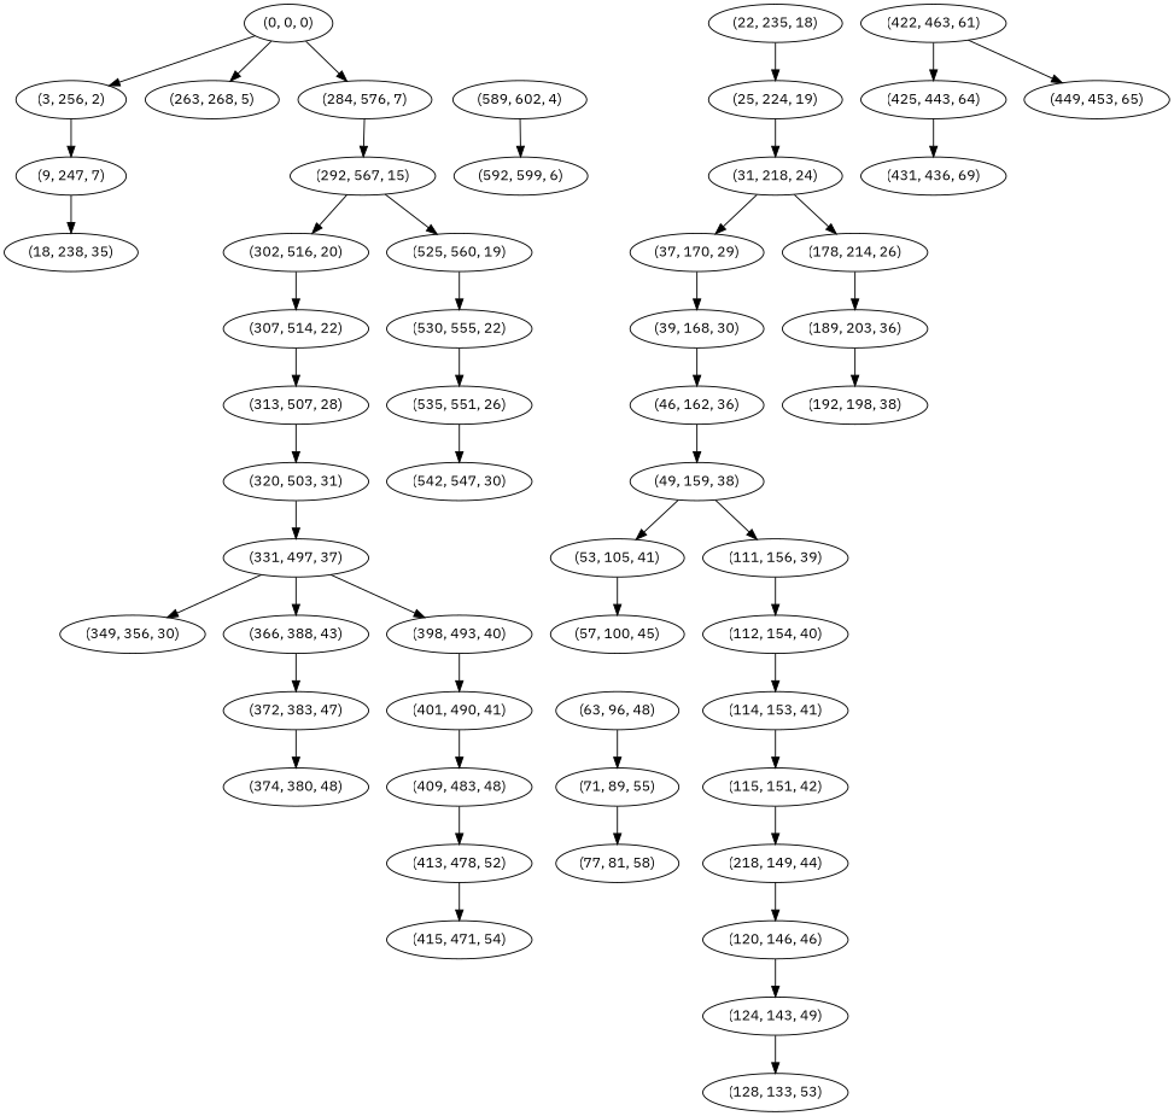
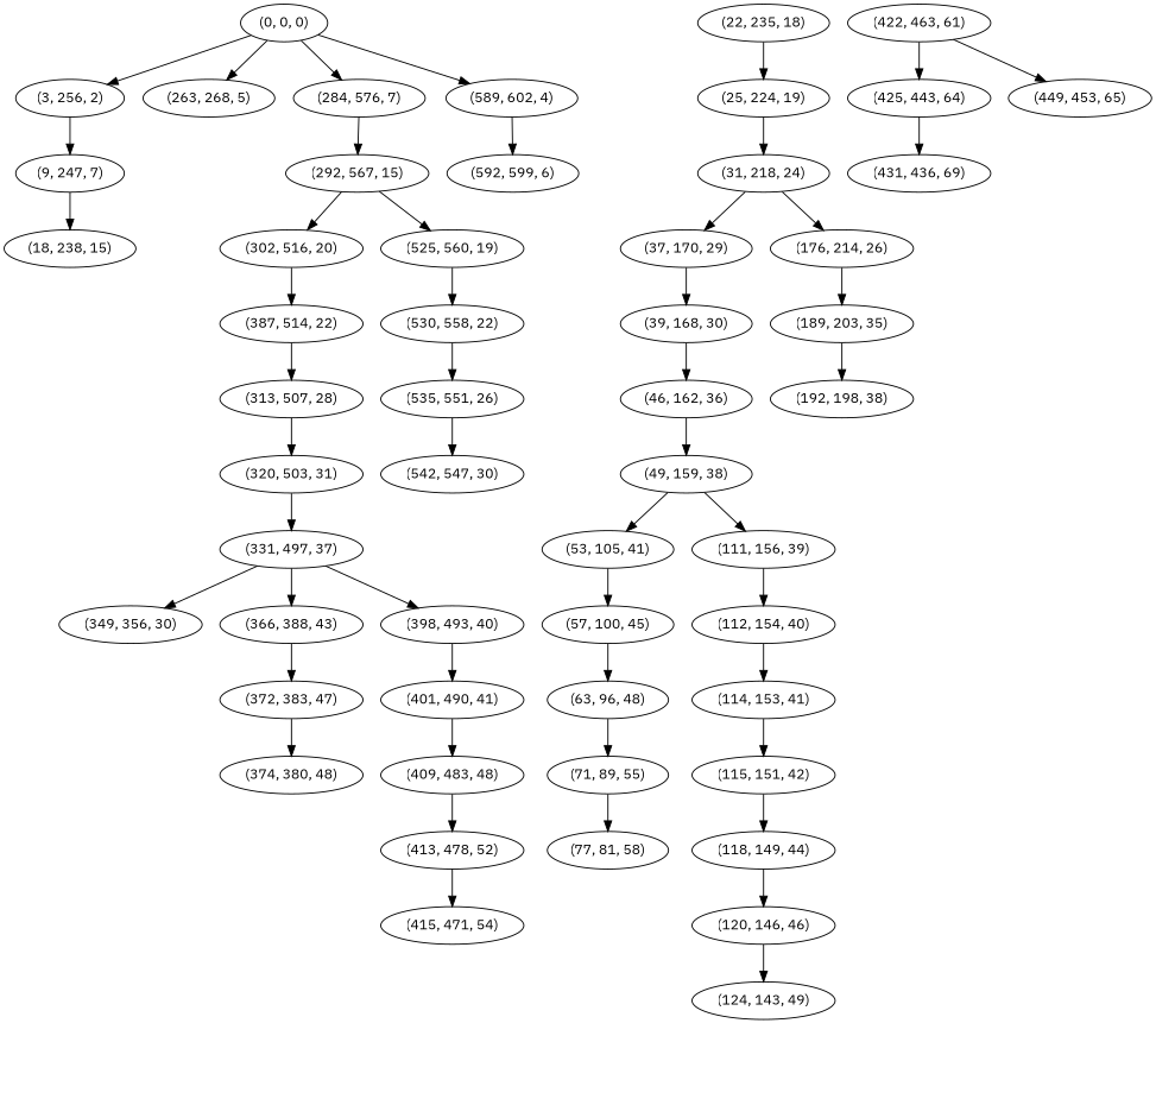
  digraph {
    fontname="IBM Plex Sans"
    node [fontname="IBM Plex Sans"]
    edge [fontname="IBM Plex Sans"]
    "(0, 0, 0)"
    "(3, 256, 2)"
    "(263, 268, 5)"
    "(284, 576, 7)"
    "(589, 602, 4)"
    "(9, 247, 7)"
    "(292, 567, 15)"
    "(592, 599, 6)"
-   "(18, 238, 15)" [label="(18, 238, 35)"]
+   "(18, 238, 15)"
    "(22, 235, 18)"
    "(25, 224, 19)"
    "(31, 218, 24)"
    "(37, 170, 29)"
-   "(178, 214, 26)"
+   "(178, 214, 26)" [label="(176, 214, 26)"]
    "(39, 168, 30)"
-   "(189, 203, 36)"
+   "(189, 203, 36)" [label="(189, 203, 35)"]
    "(46, 162, 36)"
    "(49, 159, 38)"
    "(53, 105, 41)"
    "(111, 156, 39)"
    "(57, 100, 45)"
    "(112, 154, 40)"
    "(63, 96, 48)"
    "(71, 89, 55)"
    "(77, 81, 58)"
    "(114, 153, 41)"
    "(115, 151, 42)"
-   "(118, 149, 44)" [label="(218, 149, 44)"]
+   "(118, 149, 44)"
    "(120, 146, 46)"
    "(124, 143, 49)"
-   "(128, 133, 53)"
    "(192, 198, 38)"
    "(302, 516, 20)"
    "(525, 560, 19)"
-   "(307, 514, 22)"
-   "(530, 555, 22)"
+   "(307, 514, 22)" [label="(387, 514, 22)"]
+   "(530, 555, 22)" [label="(530, 558, 22)"]
    "(313, 507, 28)"
    "(320, 503, 31)"
    "(331, 497, 37)"
    n40 [label="(349, 356, 30)"]
    "(366, 388, 43)"
    "(398, 493, 40)"
    "(372, 383, 47)"
    "(401, 490, 41)"
    "(374, 380, 48)"
    "(409, 483, 48)"
    "(413, 478, 52)"
    "(415, 471, 54)"
    "(422, 463, 61)"
    "(425, 443, 64)"
    "(449, 453, 65)"
    "(431, 436, 69)"
    "(535, 551, 26)"
    "(542, 547, 30)"
    "(0, 0, 0)" -> "(3, 256, 2)"
    "(0, 0, 0)" -> "(263, 268, 5)"
    "(0, 0, 0)" -> "(284, 576, 7)"
+   "(0, 0, 0)" -> "(589, 602, 4)"
    "(3, 256, 2)" -> "(9, 247, 7)"
    "(284, 576, 7)" -> "(292, 567, 15)"
    "(589, 602, 4)" -> "(592, 599, 6)"
    "(9, 247, 7)" -> "(18, 238, 15)"
    "(292, 567, 15)" -> "(302, 516, 20)"
    "(292, 567, 15)" -> "(525, 560, 19)"
    "(22, 235, 18)" -> "(25, 224, 19)"
    "(25, 224, 19)" -> "(31, 218, 24)"
    "(31, 218, 24)" -> "(37, 170, 29)"
    "(31, 218, 24)" -> "(178, 214, 26)"
    "(37, 170, 29)" -> "(39, 168, 30)"
    "(178, 214, 26)" -> "(189, 203, 36)"
    "(39, 168, 30)" -> "(46, 162, 36)"
    "(189, 203, 36)" -> "(192, 198, 38)"
    "(46, 162, 36)" -> "(49, 159, 38)"
    "(49, 159, 38)" -> "(53, 105, 41)"
    "(49, 159, 38)" -> "(111, 156, 39)"
    "(53, 105, 41)" -> "(57, 100, 45)"
    "(111, 156, 39)" -> "(112, 154, 40)"
+   "(57, 100, 45)" -> "(63, 96, 48)"
    "(112, 154, 40)" -> "(114, 153, 41)"
    "(63, 96, 48)" -> "(71, 89, 55)"
    "(71, 89, 55)" -> "(77, 81, 58)"
    "(114, 153, 41)" -> "(115, 151, 42)"
    "(115, 151, 42)" -> "(118, 149, 44)"
    "(118, 149, 44)" -> "(120, 146, 46)"
    "(120, 146, 46)" -> "(124, 143, 49)"
-   "(124, 143, 49)" -> "(128, 133, 53)"
    "(302, 516, 20)" -> "(307, 514, 22)"
    "(525, 560, 19)" -> "(530, 555, 22)"
    "(307, 514, 22)" -> "(313, 507, 28)"
    "(530, 555, 22)" -> "(535, 551, 26)"
    "(313, 507, 28)" -> "(320, 503, 31)"
    "(320, 503, 31)" -> "(331, 497, 37)"
    "(331, 497, 37)" -> n40
    "(331, 497, 37)" -> "(366, 388, 43)"
    "(331, 497, 37)" -> "(398, 493, 40)"
    "(366, 388, 43)" -> "(372, 383, 47)"
    "(398, 493, 40)" -> "(401, 490, 41)"
    "(372, 383, 47)" -> "(374, 380, 48)"
    "(401, 490, 41)" -> "(409, 483, 48)"
    "(409, 483, 48)" -> "(413, 478, 52)"
    "(413, 478, 52)" -> "(415, 471, 54)"
    "(422, 463, 61)" -> "(425, 443, 64)"
    "(422, 463, 61)" -> "(449, 453, 65)"
    "(425, 443, 64)" -> "(431, 436, 69)"
    "(535, 551, 26)" -> "(542, 547, 30)"
  }
